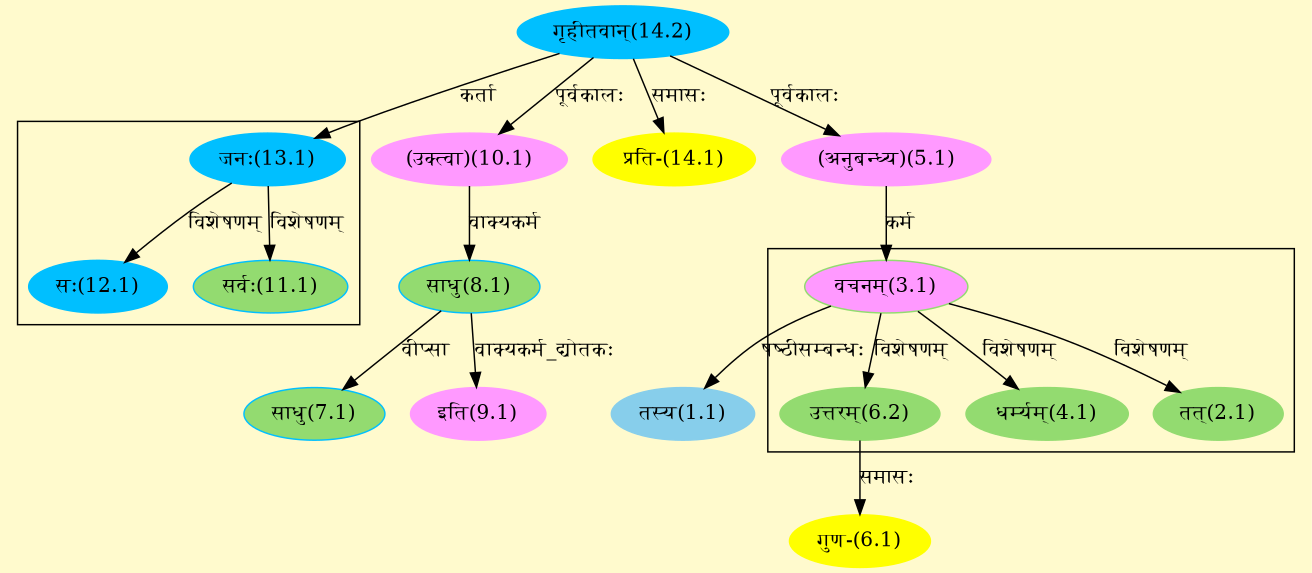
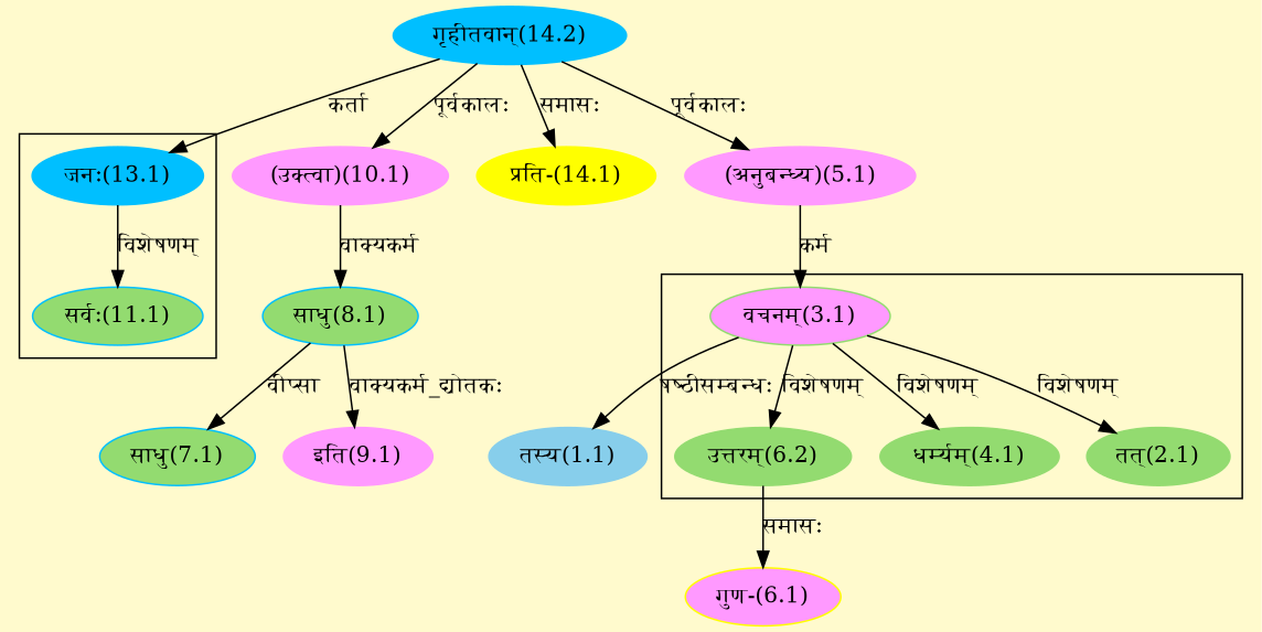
  digraph {
    bgcolor=lemonchiffon1
    compound=true
    rankdir=BT
    node [color="#00BFFF" style=filled]
    edge [dir=back]
    n1 [color="#93DB70" label="तत्(2.1)"]
    n2 [color="#93DB70" fillcolor="#FF99FF" label="वचनम्(3.1)"]
    n3 [color="#93DB70" label="धर्म्यम्(4.1)"]
    n4 [color="#93DB70" label="उत्तरम्(6.2)"]
    n5 [fillcolor="#93DB70" label="सर्वः(11.1)"]
    n6 [label="जनः(13.1)"]
-   n7 [label="सः(12.1)"]
    n8 [color="#FF99FF" label="(अनुबन्ध्य)(5.1)"]
    n9 [label="गृहीतवान्(14.2)"]
    n10 [color="#87CEEB" label="तस्य(1.1)"]
-   n11 [color="#FFFF00" label="गुण-(6.1)"]
+   n11 [color="#FFFF00" label="गुण-(6.1)" fillcolor="#FF99FF"]
    n12 [fillcolor="#93DB70" label="साधु(7.1)"]
    n13 [fillcolor="#93DB70" label="साधु(8.1)"]
    n14 [color="#FF99FF" label="(उक्त्वा)(10.1)"]
    n15 [color="#FF99FF" label="इति(9.1)"]
    n16 [color="#FFFF00" label="प्रति-(14.1)"]
    subgraph cluster_1 {
      n1
      n2
      n3
      n4
    }
    subgraph cluster_2 {
      n5
      n6
-     n7
    }
    n1 -> n2 [label="विशेषणम्"]
    n2 -> n8 [label="कर्म"]
    n3 -> n2 [label="विशेषणम्"]
    n4 -> n2 [label="विशेषणम्"]
    n5 -> n6 [label="विशेषणम्"]
    n6 -> n9 [label="कर्ता"]
-   n7 -> n6 [label="विशेषणम्"]
    n8 -> n9 [label="पूर्वकालः"]
    n10 -> n2 [label="षष्ठीसम्बन्धः"]
    n11 -> n4 [label="समासः"]
    n12 -> n13 [label="वीप्सा"]
    n13 -> n14 [label="वाक्यकर्म"]
    n14 -> n9 [label="पूर्वकालः"]
    n15 -> n13 [label="वाक्यकर्म_द्योतकः"]
    n16 -> n9 [label="समासः"]
  }
